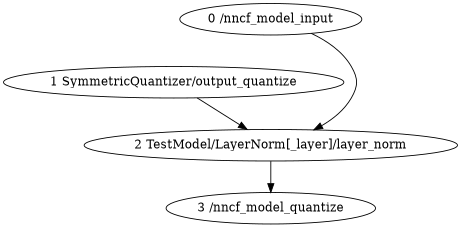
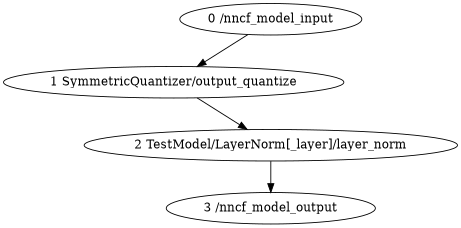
  strict digraph {
    "0 /nncf_model_input" [type=nncf_model_input]
    n2 [label="1 SymmetricQuantizer/output_quantize" scope=SymmetricQuantizer type=symmetric_quantize]
    "2 TestModel/LayerNorm[_layer]/layer_norm" [scope="TestModel/LayerNorm[_layer]" type=layer_norm]
-   "3 /nncf_model_output" [type=nncf_model_output label="3 /nncf_model_quantize"]
-   "0 /nncf_model_input" -> "2 TestModel/LayerNorm[_layer]/layer_norm"
+   "3 /nncf_model_output" [type=nncf_model_output]
+   "0 /nncf_model_input" -> n2
    n2 -> "2 TestModel/LayerNorm[_layer]/layer_norm"
    "2 TestModel/LayerNorm[_layer]/layer_norm" -> "3 /nncf_model_output"
  }
